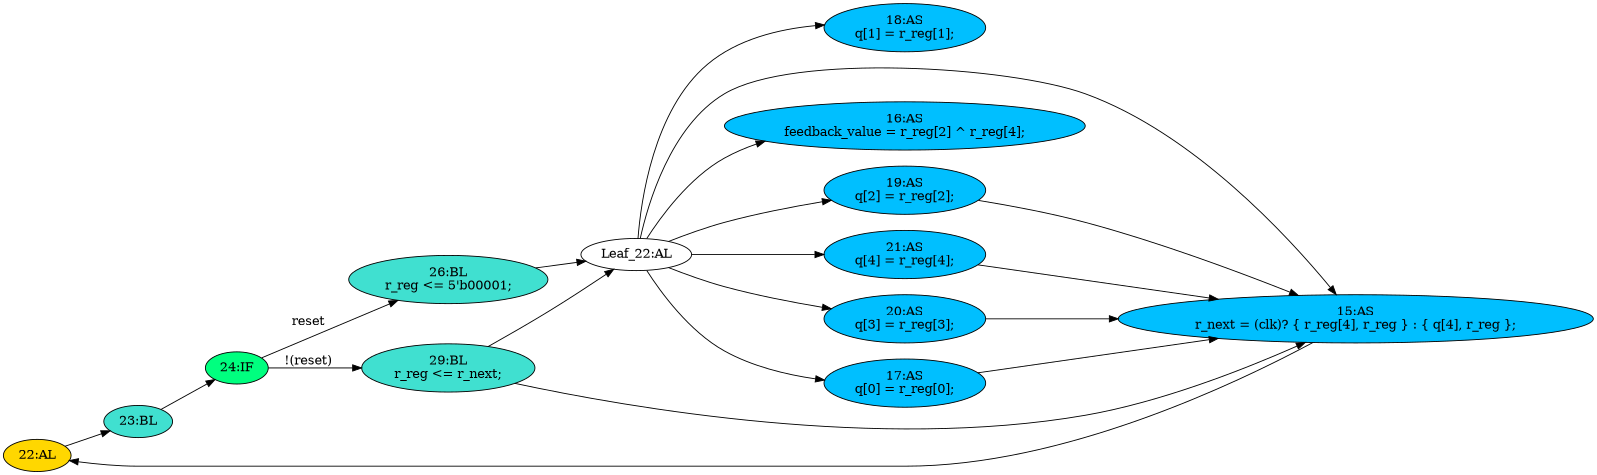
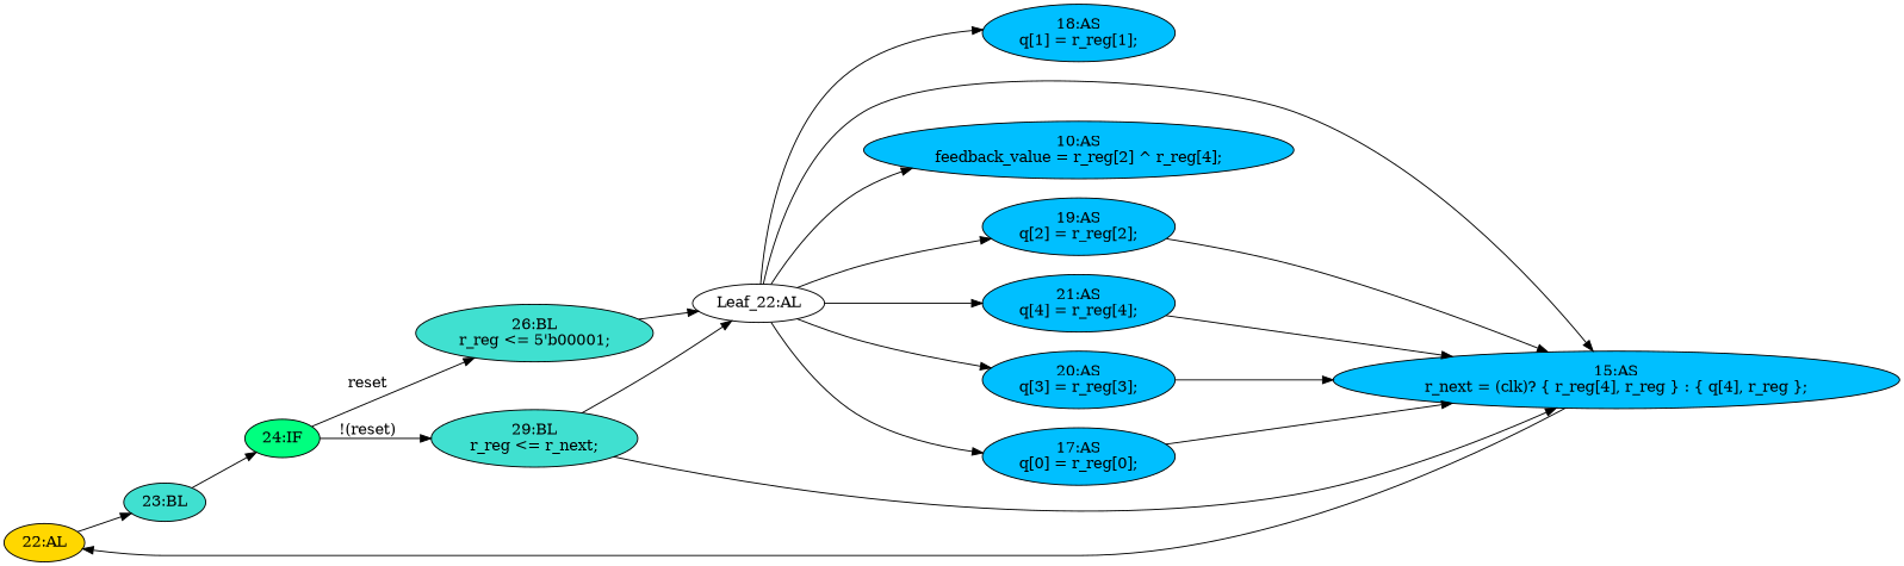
  strict digraph {
    rankdir=LR
    node [fillcolor=deepskyblue statements="[]" style=filled typ=Assign]
    n1 [ast="<pyverilog.vparser.ast.Always object at 0x7f8539658bd0>" clk_sens=True fillcolor=gold label="22:AL" sens="['clk']" typ=Always use_var="['reset', 'r_next']"]
    n2 [ast="<pyverilog.vparser.ast.Block object at 0x7f8539658a50>" fillcolor=turquoise label="23:BL" typ=Block]
    n3 [ast="<pyverilog.vparser.ast.IfStatement object at 0x7f8539658b50>" fillcolor=springgreen label="24:IF" typ=IfStatement]
    n4 [ast="<pyverilog.vparser.ast.Block object at 0x7f8539658cd0>" fillcolor=turquoise label="26:BL\nr_reg <= 5'b00001;" statements="[<pyverilog.vparser.ast.NonblockingSubstitution object at 0x7f8539658290>]" typ=Block]
    n5 [ast="<pyverilog.vparser.ast.Block object at 0x7f8539658390>" fillcolor=turquoise label="29:BL\nr_reg <= r_next;" statements="[<pyverilog.vparser.ast.NonblockingSubstitution object at 0x7f8539658a90>]" typ=Block]
    n6 [ast="<pyverilog.vparser.ast.Assign object at 0x7f85397a6f50>" def_var="['q']" label="18:AS\nq[1] = r_reg[1];" use_var="['r_reg']"]
    n7 [ast="<pyverilog.vparser.ast.Assign object at 0x7f85397a3e10>" def_var="['r_next']" label="15:AS\nr_next = (clk)? { r_reg[4], r_reg } : { q[4], r_reg };" use_var="['clk', 'r_reg', 'r_reg', 'q', 'r_reg']"]
-   n8 [ast="<pyverilog.vparser.ast.Assign object at 0x7f85397b1250>" def_var="['feedback_value']" label="16:AS\nfeedback_value = r_reg[2] ^ r_reg[4];" use_var="['r_reg', 'r_reg']"]
+   n8 [ast="<pyverilog.vparser.ast.Assign object at 0x7f85397b1250>" def_var="['feedback_value']" label="10:AS\nfeedback_value = r_reg[2] ^ r_reg[4];" use_var="['r_reg', 'r_reg']"]
    n9 [ast="<pyverilog.vparser.ast.Assign object at 0x7f8539a607d0>" def_var="['q']" label="19:AS\nq[2] = r_reg[2];" use_var="['r_reg']"]
    n10 [ast="<pyverilog.vparser.ast.Assign object at 0x7f8539658350>" def_var="['q']" label="21:AS\nq[4] = r_reg[4];" use_var="['r_reg']"]
    n11 [def_var="['r_reg']" label="Leaf_22:AL" fillcolor="" statements="" style="" typ=""]
    n12 [ast="<pyverilog.vparser.ast.Assign object at 0x7f85397c6510>" def_var="['q']" label="20:AS\nq[3] = r_reg[3];" use_var="['r_reg']"]
    n13 [ast="<pyverilog.vparser.ast.Assign object at 0x7f85397a6750>" def_var="['q']" label="17:AS\nq[0] = r_reg[0];" use_var="['r_reg']"]
    n1 -> n2 [cond="[]" lineno=None]
    n2 -> n3 [cond="[]" lineno=None]
    n3 -> n4 [cond="['reset']" label=reset lineno=24]
    n3 -> n5 [cond="['reset']" label="!(reset)" lineno=24]
    n4 -> n11 [cond="[]" lineno=None]
    n5 -> n7
    n5 -> n11 [cond="[]" lineno=None]
    n7 -> n1
    n9 -> n7
    n10 -> n7
    n11 -> n6
    n11 -> n7
    n11 -> n8
    n11 -> n9
    n11 -> n10
    n11 -> n12
    n11 -> n13
    n12 -> n7
    n13 -> n7
  }
